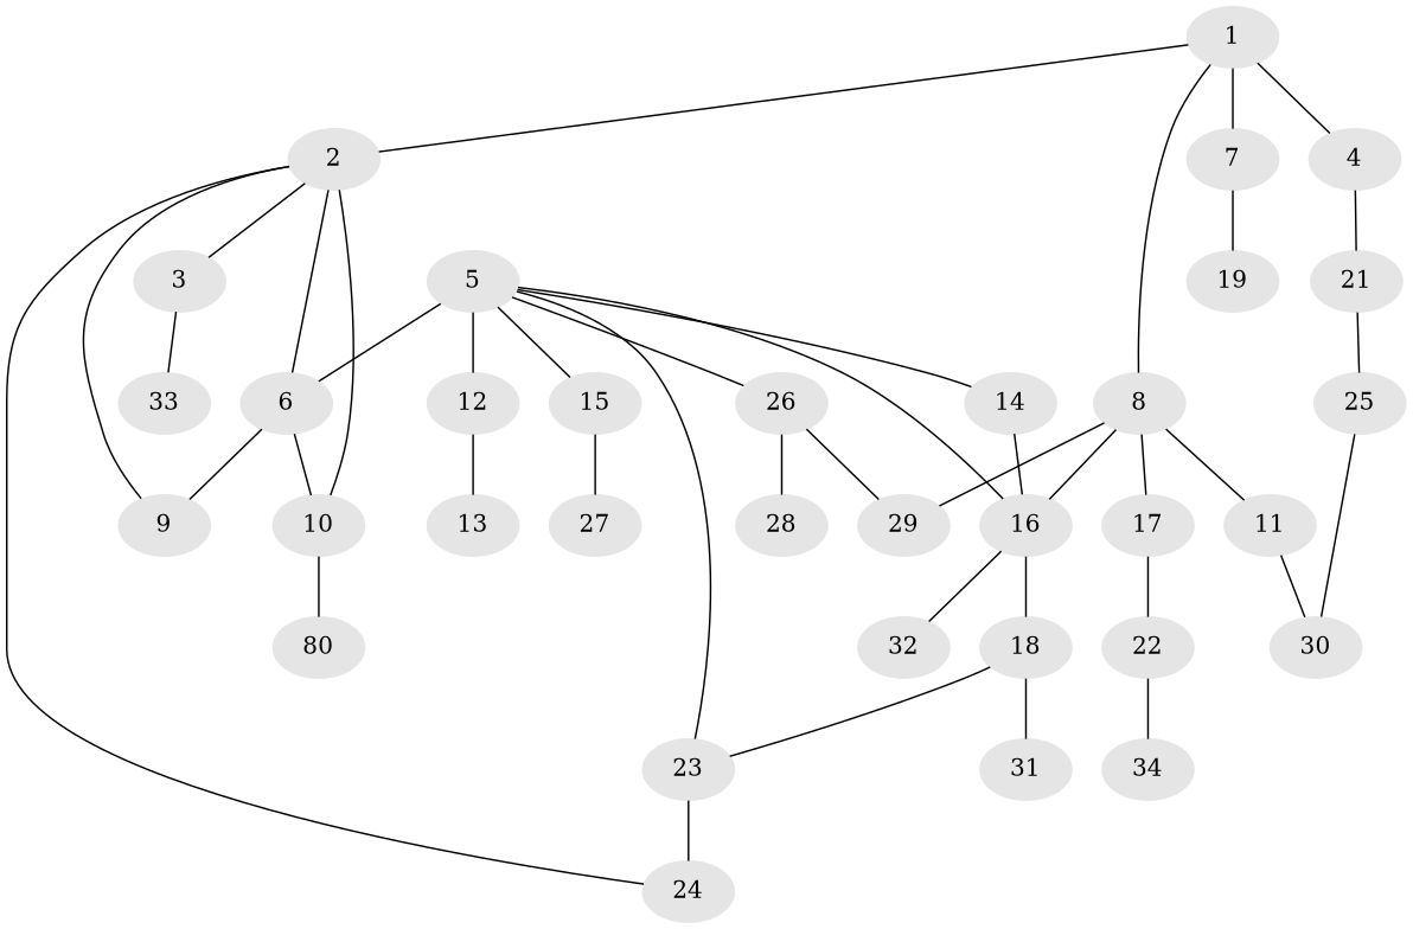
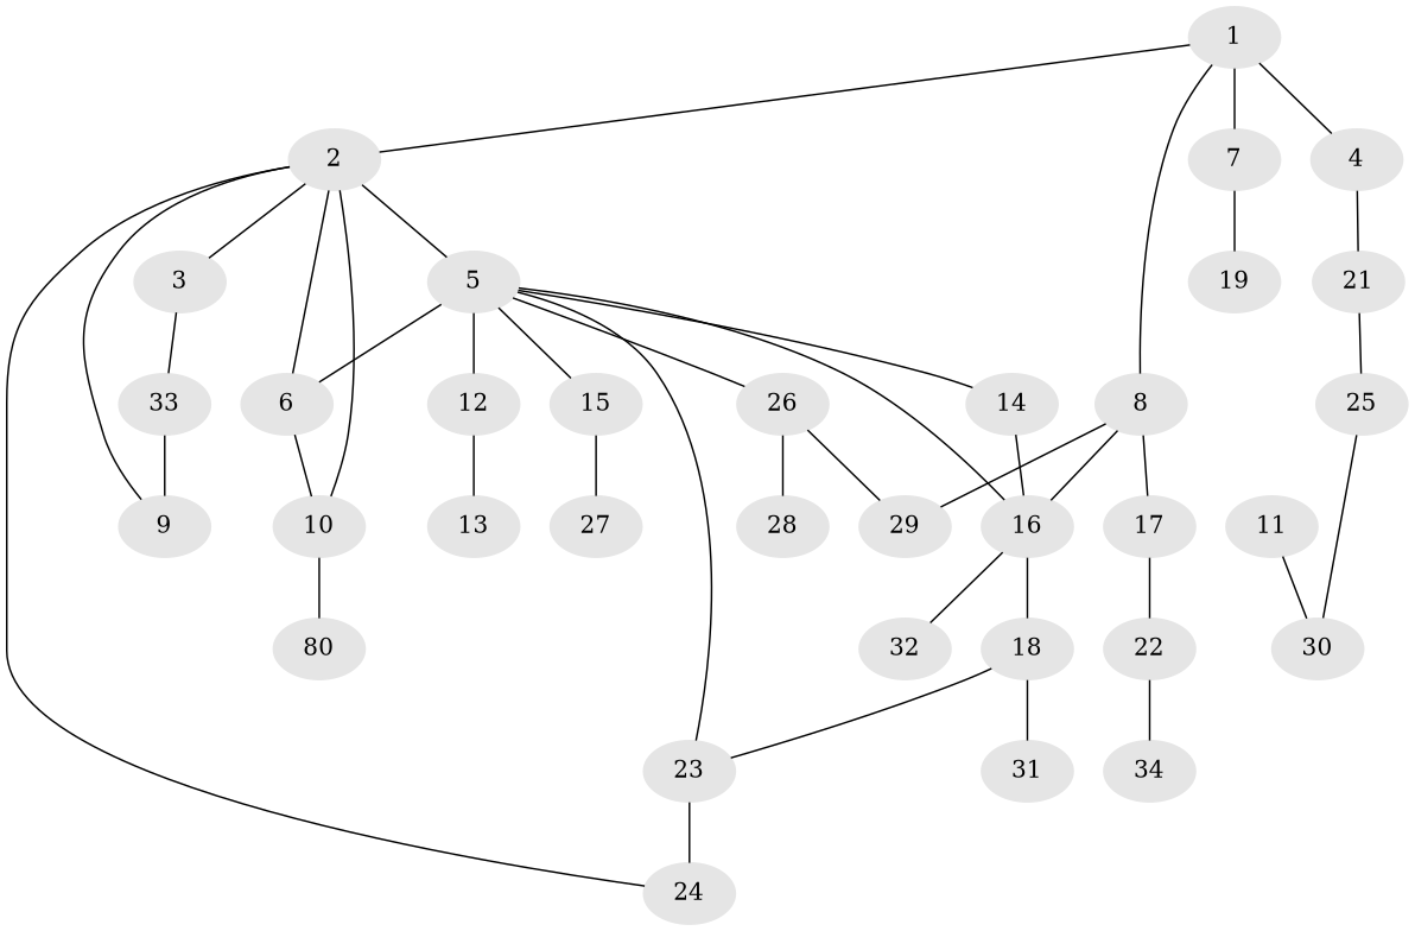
  graph {
    node [color=gray90 style=filled]
    edge [weight=1.0]
    1
    2
    4
    7
    8
    3
    5
    6
    9
    10
    24
    21
    19
    16
    11
    17
    29
    33
    12
    14
    15
    23
    26
    n24 [label=80]
    25
    13
    27
    18
    32
    28
    30
    22
    31
    34
    1 -- 2
    1 -- 4
    1 -- 7 [weight=4.0]
    1 -- 8
    2 -- 3
+   2 -- 5 [weight=2.0]
    2 -- 6
    2 -- 9
    2 -- 10
    2 -- 24
    4 -- 21
    7 -- 19
    8 -- 16
-   8 -- 11
    8 -- 17 [weight=2.0]
    8 -- 29 [weight=2.0]
    3 -- 33
    5 -- 6 [weight=3.0]
    5 -- 16
    5 -- 12 [weight=2.0]
    5 -- 14
    5 -- 15
    5 -- 23
    5 -- 26
-   6 -- 9
+   33 -- 9
    6 -- 10
    10 -- n24
    21 -- 25
    16 -- 18
    16 -- 32
    11 -- 30
    17 -- 22
    12 -- 13
    14 -- 16
    15 -- 27
    23 -- 24 [weight=3.0]
    26 -- 29
    26 -- 28
    25 -- 30
    18 -- 23
    18 -- 31
    22 -- 34
  }
